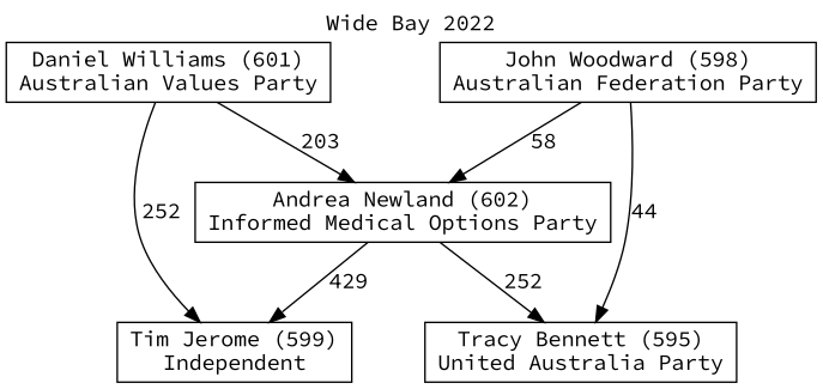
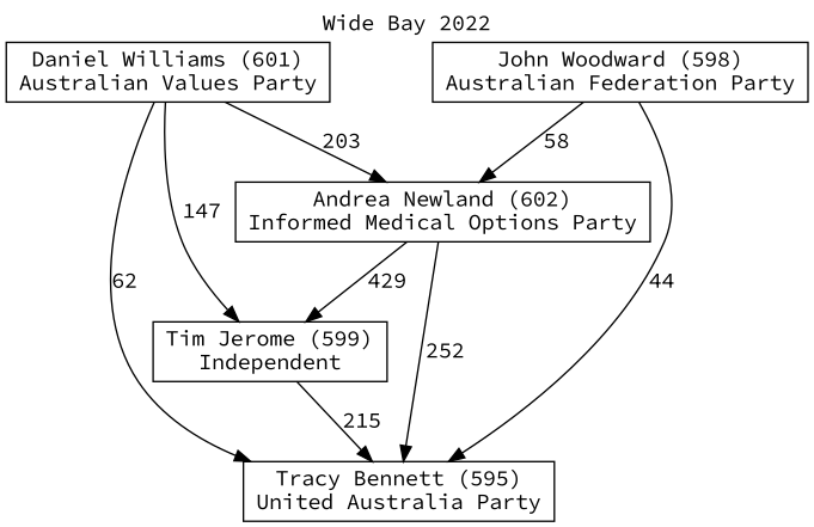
  digraph {
    fontname="Source Code Pro"
    label="Wide Bay 2022"
    labelloc=t
    mclimit=10
    node [fontname="Source Code Pro" shape=box]
    edge [fontname="Source Code Pro"]
    n1 [label="Tracy Bennett (595)\nUnited Australia Party"]
    n2 [label="Tim Jerome (599)\nIndependent"]
    n3 [label="Andrea Newland (602)\nInformed Medical Options Party"]
    n4 [label="Daniel Williams (601)\nAustralian Values Party"]
    n5 [label="John Woodward (598)\nAustralian Federation Party"]
+   n2 -> n1 [label=215]
    n3 -> n1 [label=252]
    n3 -> n2 [label=429]
-   n4 -> n2 [label=252]
+   n4 -> n1 [label=62]
+   n4 -> n2 [label=147]
    n4 -> n3 [label=203]
    n5 -> n1 [label=44]
    n5 -> n3 [label=58]
  }
